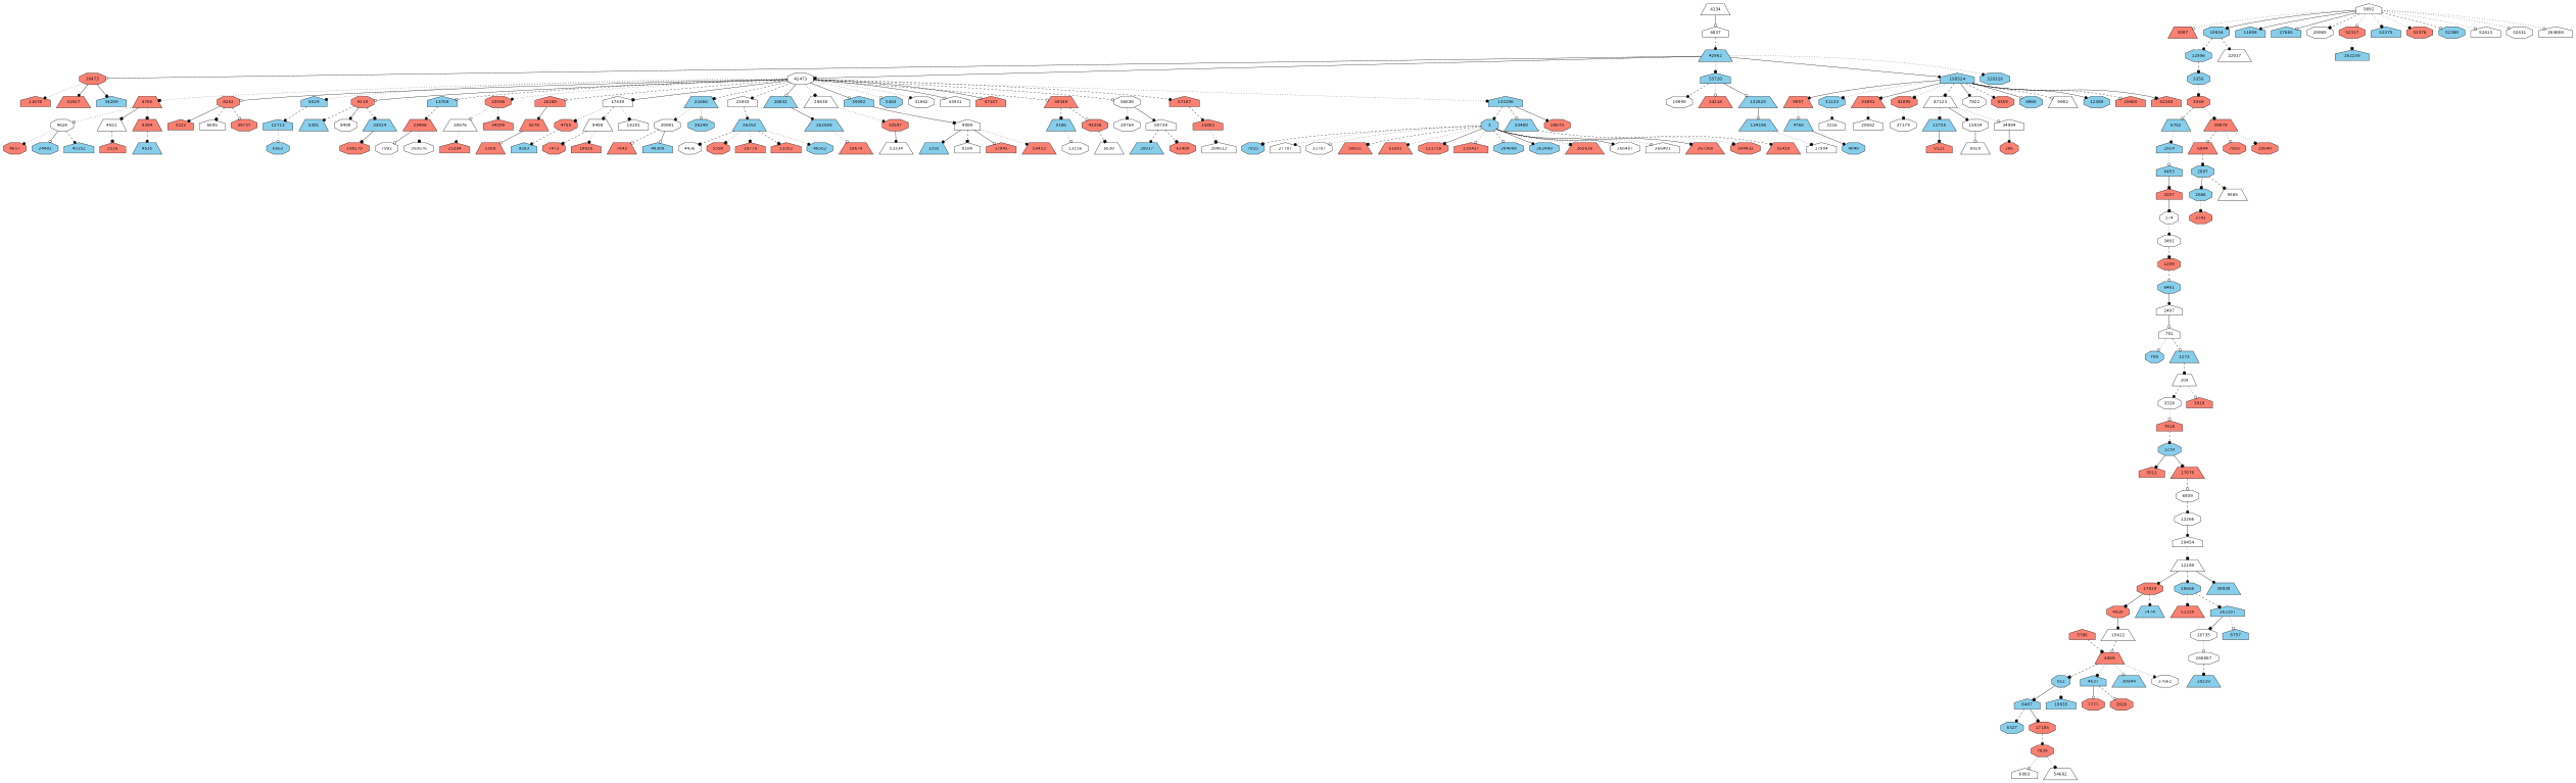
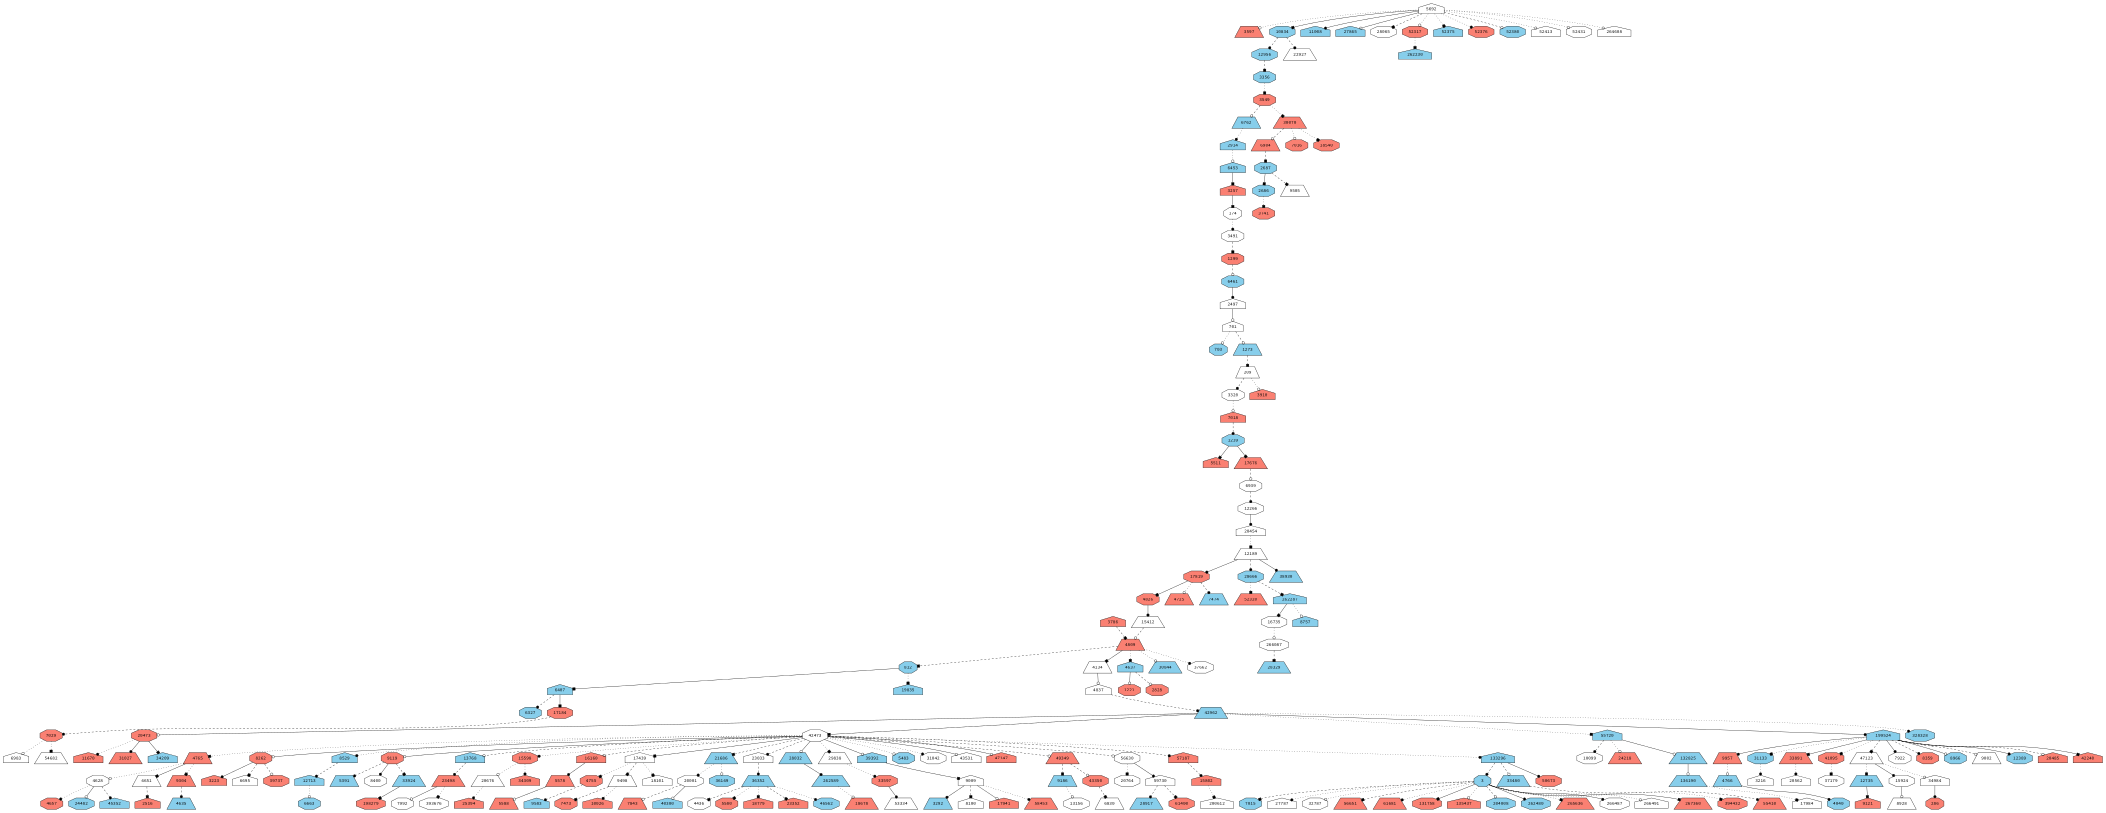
  digraph {
    fontname="Source Code Pro"
    node [fillcolor=salmon fontname="Source Code Pro" shape=octagon style=filled]
    edge [arrowhead=box fontname="Source Code Pro" style=dotted]
    3 [fillcolor=skyblue]
    7015 [fillcolor=skyblue]
    27787 [fillcolor=white shape=house]
    32787 [fillcolor=white]
    56651 [shape=trapezium]
    61681 [shape=trapezium]
    131758
    135437 [shape=house]
    204008 [fillcolor=skyblue]
    262480 [fillcolor=skyblue]
    265636 [shape=trapezium]
    266487 [fillcolor=white]
    266491 [fillcolor=white shape=house]
    267360 [shape=trapezium]
    394432
    174 [fillcolor=white]
    3491 [fillcolor=white]
    1299
    209 [fillcolor=white shape=trapezium]
    3320 [fillcolor=white]
    3910 [shape=house]
    7018 [shape=house]
    701 [fillcolor=white shape=house]
    703 [fillcolor=skyblue]
    1273 [fillcolor=skyblue shape=trapezium]
    812 [fillcolor=skyblue]
    6407 [fillcolor=skyblue shape=house]
    19835 [fillcolor=skyblue shape=house]
    6327 [fillcolor=skyblue]
    17184
    1239 [fillcolor=skyblue]
    5511 [shape=house]
    17676 [shape=trapezium]
    6939 [fillcolor=white]
    6461 [fillcolor=skyblue]
    2497 [fillcolor=white shape=house]
    2686 [fillcolor=skyblue]
    3741
    2687 [fillcolor=skyblue]
    9505 [fillcolor=white shape=trapezium]
    2914 [fillcolor=skyblue shape=house]
    6453 [fillcolor=skyblue shape=house]
    3257 [shape=house]
    3356 [fillcolor=skyblue]
    3549
    6762 [fillcolor=skyblue shape=trapezium]
    30070 [shape=trapezium]
    6904 [shape=trapezium]
    7016
    18540
    4134 [fillcolor=white shape=trapezium]
    4837 [fillcolor=white shape=house]
    42962 [fillcolor=skyblue shape=trapezium]
    4628 [fillcolor=white]
    4657
    24482 [fillcolor=skyblue]
    45352 [fillcolor=skyblue shape=house]
    4637 [fillcolor=skyblue shape=house]
    1221
    2828
    4651 [fillcolor=white shape=trapezium]
    2516 [shape=house]
    9583 [fillcolor=skyblue shape=house]
    4755
    4765 [shape=trapezium]
    9304 [shape=trapezium]
    4635 [fillcolor=skyblue shape=trapezium]
    4766 [fillcolor=skyblue shape=trapezium]
    4040 [fillcolor=skyblue]
    4809 [shape=trapezium]
    30844 [fillcolor=skyblue shape=trapezium]
    37662 [fillcolor=white]
    3786 [shape=house]
    15412 [fillcolor=white shape=trapezium]
    4826
    20473
    42473 [fillcolor=white]
    55720 [fillcolor=skyblue shape=house]
    199524 [fillcolor=skyblue shape=house]
    328328 [fillcolor=skyblue]
    5578 [shape=trapezium]
    5588 [shape=trapezium]
    5692 [fillcolor=white shape=house]
    3597 [shape=trapezium]
    10834 [fillcolor=skyblue]
    11008 [fillcolor=skyblue shape=house]
    27865 [fillcolor=skyblue shape=house]
    28065 [fillcolor=white]
    52317
    52375 [fillcolor=skyblue shape=house]
    52376
    52380 [fillcolor=skyblue]
    52413 [fillcolor=white shape=house]
    52431 [fillcolor=white]
    264608 [fillcolor=white shape=house]
    12956 [fillcolor=skyblue]
    22927 [fillcolor=white shape=trapezium]
    262230 [fillcolor=skyblue shape=house]
    7029
    12266 [fillcolor=white]
    20454 [fillcolor=white shape=house]
    6983 [fillcolor=white shape=house]
    54682 [fillcolor=white shape=trapezium]
    3223 [shape=house]
    8262
    6695 [fillcolor=white shape=house]
    39737
    8529 [fillcolor=skyblue shape=house]
    12713 [fillcolor=skyblue shape=house]
    6663 [fillcolor=skyblue]
    9009 [fillcolor=white shape=house]
    3292 [fillcolor=skyblue shape=trapezium]
    8100 [fillcolor=white shape=house]
    17941 [shape=house]
    58453 [shape=trapezium]
    5391 [fillcolor=skyblue shape=trapezium]
    9119
    8400 [fillcolor=white]
    33924 [fillcolor=skyblue shape=trapezium]
    198279
    9186 [fillcolor=skyblue shape=trapezium]
    13156 [fillcolor=white]
    9498 [fillcolor=white shape=trapezium]
    7473
    10026 [shape=house]
    9957 [shape=trapezium]
    12189 [fillcolor=white shape=trapezium]
    17819
    28666 [fillcolor=skyblue]
    38930 [fillcolor=skyblue shape=trapezium]
+   4725 [shape=trapezium]
    7474 [fillcolor=skyblue shape=trapezium]
    52320 [shape=trapezium]
    262287 [fillcolor=skyblue shape=house]
    12735 [fillcolor=skyblue shape=trapezium]
    9121 [shape=house]
    13768 [fillcolor=skyblue shape=house]
    23498 [shape=trapezium]
    7992 [fillcolor=white]
    393676 [fillcolor=white]
    20676 [fillcolor=white shape=trapezium]
    15598
    34309 [shape=house]
    25394 [shape=house]
    15802 [shape=house]
    200612 [fillcolor=white shape=house]
    15924 [fillcolor=white]
    8928 [fillcolor=white shape=trapezium]
    16160 [shape=house]
    16735 [fillcolor=white]
    266087 [fillcolor=white]
    28329 [fillcolor=skyblue shape=trapezium]
    17439 [fillcolor=white shape=house]
    18101 [fillcolor=white shape=house]
    20001 [fillcolor=white]
    7843 [shape=trapezium]
    40300 [fillcolor=skyblue shape=house]
    11670 [shape=house]
    31027 [shape=trapezium]
    34209 [fillcolor=skyblue shape=house]
    21686 [fillcolor=skyblue shape=trapezium]
    36149 [fillcolor=skyblue]
    23033 [fillcolor=white shape=house]
    36352 [fillcolor=skyblue shape=trapezium]
    4436 [fillcolor=white]
    5580
    18779 [shape=house]
    23352 [shape=house]
    46562 [fillcolor=skyblue]
    28032 [fillcolor=skyblue shape=trapezium]
    262589 [fillcolor=skyblue shape=trapezium]
    18678 [shape=trapezium]
    8757 [fillcolor=skyblue shape=house]
    29838 [fillcolor=white shape=trapezium]
    33597
    53334 [fillcolor=white shape=trapezium]
    31133 [fillcolor=skyblue]
    3216 [fillcolor=white shape=house]
    33480 [fillcolor=skyblue shape=trapezium]
    55410 [shape=trapezium]
    33891 [shape=trapezium]
    20562 [fillcolor=white shape=house]
    34984 [fillcolor=white shape=house]
    286
    39392 [fillcolor=skyblue shape=house]
    37179 [fillcolor=white]
    41095
    5483 [fillcolor=skyblue]
    31042 [fillcolor=white]
    43531 [fillcolor=white shape=house]
    47147 [shape=house]
    49349 [shape=trapezium]
    56630 [fillcolor=white]
    57187 [shape=house]
    133296 [fillcolor=skyblue shape=house]
    43350
    20764 [fillcolor=white]
    59730 [fillcolor=white shape=house]
    50673
    10099 [fillcolor=white]
    24218 [shape=trapezium]
    132825 [fillcolor=skyblue shape=trapezium]
    47123 [fillcolor=white shape=trapezium]
    7922 [fillcolor=white]
    8359
    8966 [fillcolor=skyblue]
    9002 [fillcolor=white shape=trapezium]
    12389 [fillcolor=skyblue]
    20485 [shape=house]
    42240 [shape=house]
    6830 [fillcolor=white shape=trapezium]
    134190 [fillcolor=skyblue shape=trapezium]
    28917 [fillcolor=skyblue shape=trapezium]
    61400
    17984 [fillcolor=white shape=house]
    3 -> 7015 [style=dashed]
    3 -> 27787 [arrowhead=dot]
    3 -> 32787 [arrowhead=odot]
    3 -> 56651 [style=dashed]
    3 -> 61681 [arrowhead=dot]
    3 -> 131758 [style=solid]
    3 -> 135437 [arrowhead=odot]
    3 -> 204008 [arrowhead=odot style=dashed]
    3 -> 262480 [arrowhead=dot style=solid]
    3 -> 265636
    3 -> 266487 [arrowhead=dot style=solid]
    3 -> 266491 [arrowhead=odot]
    3 -> 267360 [style=solid]
    3 -> 394432
    174 -> 3491 [arrowhead=dot]
    3491 -> 1299 [style=dashed]
    1299 -> 6461 [arrowhead=odot style=dashed]
    209 -> 3320 [arrowhead=dot style=dashed]
    209 -> 3910 [arrowhead=odot]
    3320 -> 7018 [arrowhead=odot]
    7018 -> 1239 [arrowhead=dot style=dashed]
    701 -> 703 [arrowhead=odot]
    701 -> 1273 [arrowhead=odot style=dashed]
    1273 -> 209 [style=dashed]
    812 -> 6407 [style=solid]
    812 -> 19835
    6407 -> 6327 [arrowhead=dot style=dashed]
    6407 -> 17184 [style=solid]
    17184 -> 7029 [arrowhead=dot style=dashed]
    1239 -> 5511 [style=solid]
    1239 -> 17676 [style=solid]
    17676 -> 6939 [arrowhead=odot style=dashed]
    6939 -> 12266 [arrowhead=dot style=dashed]
    6461 -> 2497 [arrowhead=dot style=solid]
    2497 -> 701 [arrowhead=odot style=solid]
    2686 -> 3741
    2687 -> 2686 [style=solid]
    2687 -> 9505 [style=dashed]
    2914 -> 6453 [arrowhead=odot]
    6453 -> 3257 [style=solid]
    3257 -> 174 [style=solid]
    3356 -> 3549
    3549 -> 6762 [arrowhead=odot style=dashed]
    3549 -> 30070
    6762 -> 2914 [arrowhead=dot]
    30070 -> 6904 [arrowhead=odot style=dashed]
    30070 -> 7016 [arrowhead=odot]
    30070 -> 18540
    6904 -> 2687 [style=dashed]
    4134 -> 4837 [arrowhead=odot style=solid]
    4837 -> 42962 [arrowhead=dot style=dashed]
    42962 -> 20473 [arrowhead=odot style=solid]
    42962 -> 42473 [style=solid]
    42962 -> 55720
    42962 -> 199524 [arrowhead=dot style=solid]
    42962 -> 328328 [arrowhead=dot]
    4628 -> 4657 [arrowhead=dot]
    4628 -> 24482 [arrowhead=odot style=solid]
    4628 -> 45352 [arrowhead=dot style=dashed]
    4637 -> 1221 [arrowhead=odot style=solid]
    4637 -> 2828 [arrowhead=odot style=dashed]
    4651 -> 2516 [style=dashed]
    4755 -> 9583 [arrowhead=dot style=dashed]
    4765 -> 4628 [arrowhead=odot]
    4765 -> 4651 [style=solid]
    4765 -> 9304
    9304 -> 4635 [arrowhead=dot style=dashed]
    4766 -> 4040 [arrowhead=dot style=solid]
    4809 -> 812 [style=dashed]
+   4809 -> 4134 [style=solid]
    4809 -> 4637
    4809 -> 30844 [arrowhead=odot]
    4809 -> 37662 [arrowhead=dot]
    3786 -> 4809 [style=dashed]
    15412 -> 4809 [arrowhead=odot style=dashed]
    4826 -> 15412 [arrowhead=dot style=solid]
    20473 -> 11670 [arrowhead=dot]
    20473 -> 31027 [arrowhead=dot style=solid]
    20473 -> 34209 [style=solid]
    42473 -> 4765
    42473 -> 8262 [arrowhead=odot style=solid]
    42473 -> 8529 [arrowhead=dot]
    42473 -> 9119 [arrowhead=odot style=solid]
    42473 -> 13768 [arrowhead=odot style=dashed]
    42473 -> 15598 [arrowhead=dot]
    42473 -> 16160 [arrowhead=odot style=dashed]
    42473 -> 17439 [style=solid]
    42473 -> 21686 [style=dashed]
    42473 -> 23033 [arrowhead=dot style=dashed]
    42473 -> 28032 [arrowhead=odot style=solid]
    42473 -> 29838
    42473 -> 39392 [arrowhead=odot style=solid]
    42473 -> 5483 [arrowhead=odot]
    42473 -> 31042 [arrowhead=dot]
    42473 -> 43531 [arrowhead=odot style=solid]
    42473 -> 47147 [arrowhead=odot style=solid]
    42473 -> 49349 [arrowhead=odot style=dashed]
    42473 -> 56630 [arrowhead=odot style=dashed]
    42473 -> 57187 [arrowhead=dot style=dashed]
    42473 -> 133296 [arrowhead=dot]
    55720 -> 10099 [arrowhead=dot style=dashed]
    55720 -> 24218 [arrowhead=odot]
    55720 -> 132825 [arrowhead=odot style=solid]
    199524 -> 9957 [arrowhead=dot style=solid]
    199524 -> 31133
    199524 -> 33891 [style=solid]
    199524 -> 41095
    199524 -> 47123 [style=dashed]
    199524 -> 7922 [arrowhead=dot style=solid]
    199524 -> 8359 [arrowhead=dot style=dashed]
    199524 -> 8966 [arrowhead=odot style=solid]
    199524 -> 9002 [arrowhead=odot style=dashed]
    199524 -> 12389 [arrowhead=dot style=solid]
    199524 -> 20485 [arrowhead=odot style=dashed]
    199524 -> 42240 [style=solid]
    5578 -> 5588 [arrowhead=odot style=solid]
    5692 -> 3597 [arrowhead=odot]
    5692 -> 10834 [style=solid]
    5692 -> 11008 [arrowhead=dot style=solid]
    5692 -> 27865 [arrowhead=odot style=solid]
    5692 -> 28065 [style=dashed]
    5692 -> 52317 [arrowhead=odot]
    5692 -> 52375
    5692 -> 52376 [arrowhead=dot]
    5692 -> 52380 [arrowhead=odot style=dashed]
    5692 -> 52413 [arrowhead=odot]
    5692 -> 52431 [arrowhead=odot]
    5692 -> 264608 [arrowhead=odot]
    10834 -> 12956 [arrowhead=dot style=dashed]
    10834 -> 22927 [arrowhead=dot style=dashed]
    52317 -> 262230
    12956 -> 3356 [style=dashed]
    7029 -> 6983 [arrowhead=odot]
    7029 -> 54682
    12266 -> 20454 [arrowhead=dot style=solid]
    20454 -> 12189
    8262 -> 3223 [arrowhead=dot style=solid]
    8262 -> 6695 [style=dashed]
    8262 -> 39737 [arrowhead=odot style=dashed]
    8529 -> 12713 [arrowhead=dot style=dashed]
    12713 -> 6663 [arrowhead=odot]
    9009 -> 3292 [arrowhead=dot style=solid]
    9009 -> 8100 [style=dashed]
    9009 -> 17941 [arrowhead=odot style=solid]
    9009 -> 58453 [arrowhead=dot]
    9119 -> 5391 [arrowhead=dot style=dashed]
    9119 -> 8400 [arrowhead=dot style=solid]
    9119 -> 33924 [style=dashed]
    33924 -> 198279 [style=solid]
    9186 -> 13156 [arrowhead=odot]
    9498 -> 7473 [style=dashed]
    9498 -> 10026 [arrowhead=dot]
    9957 -> 4766 [arrowhead=odot]
    12189 -> 17819 [arrowhead=dot style=solid]
    12189 -> 28666 [arrowhead=dot style=dashed]
    12189 -> 38930 [arrowhead=dot style=solid]
    17819 -> 4826 [style=solid]
+   17819 -> 4725 [arrowhead=odot]
    17819 -> 7474 [arrowhead=dot style=dashed]
    28666 -> 52320
    28666 -> 262287 [style=dashed]
    262287 -> 16735 [style=solid]
    262287 -> 8757 [arrowhead=odot]
    12735 -> 9121 [style=solid]
    13768 -> 23498 [arrowhead=dot style=dashed]
    23498 -> 7992 [arrowhead=odot style=solid]
    23498 -> 393676
    20676 -> 25394 [arrowhead=dot]
    15598 -> 20676 [arrowhead=odot]
    15598 -> 34309 [arrowhead=dot]
    15802 -> 200612
    15924 -> 8928 [arrowhead=odot style=solid]
    16160 -> 5578 [arrowhead=dot style=solid]
    16735 -> 266087 [arrowhead=odot]
    266087 -> 28329 [style=dashed]
    17439 -> 4755
    17439 -> 9498 [style=dashed]
    17439 -> 18101
    20001 -> 7843 [arrowhead=odot style=dashed]
    20001 -> 40300 [arrowhead=odot style=solid]
    21686 -> 20001 [arrowhead=dot]
    21686 -> 36149 [arrowhead=odot]
    23033 -> 36352 [arrowhead=dot style=dashed]
    36352 -> 4436 [style=dashed]
    36352 -> 5580
    36352 -> 18779
    36352 -> 23352 [style=dashed]
    36352 -> 46562 [arrowhead=dot]
    28032 -> 262589 [arrowhead=dot style=solid]
    262589 -> 18678 [arrowhead=odot]
    29838 -> 33597 [arrowhead=dot]
    33597 -> 53334 [arrowhead=dot style=solid]
    31133 -> 3216 [arrowhead=dot]
    33480 -> 55410 [arrowhead=dot style=dashed]
    33891 -> 20562 [arrowhead=dot]
    34984 -> 286 [arrowhead=dot style=solid]
    39392 -> 9009 [style=solid]
    41095 -> 37179
    49349 -> 9186 [style=dashed]
    49349 -> 43350 [arrowhead=odot style=dashed]
    56630 -> 20764
    56630 -> 59730 [arrowhead=dot style=solid]
    57187 -> 15802 [arrowhead=dot style=dashed]
    133296 -> 3 [arrowhead=dot style=dashed]
    133296 -> 33480 [arrowhead=odot style=dashed]
    133296 -> 50673 [arrowhead=dot style=solid]
    43350 -> 6830 [style=dashed]
    59730 -> 28917 [arrowhead=dot style=dashed]
    59730 -> 61400 [style=dashed]
    132825 -> 134190 [arrowhead=odot style=solid]
    47123 -> 12735
    47123 -> 15924 [arrowhead=dot style=solid]
    47123 -> 34984 [arrowhead=odot]
    134190 -> 17984
  }
